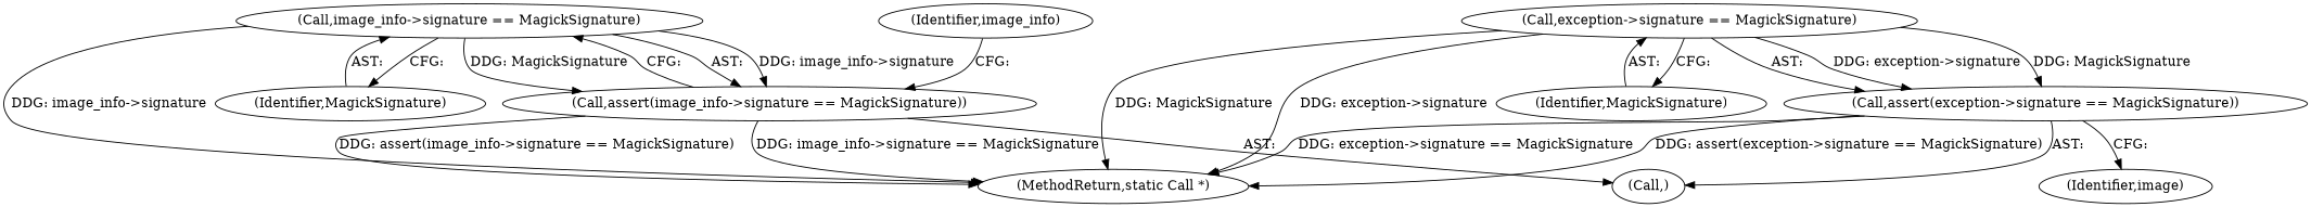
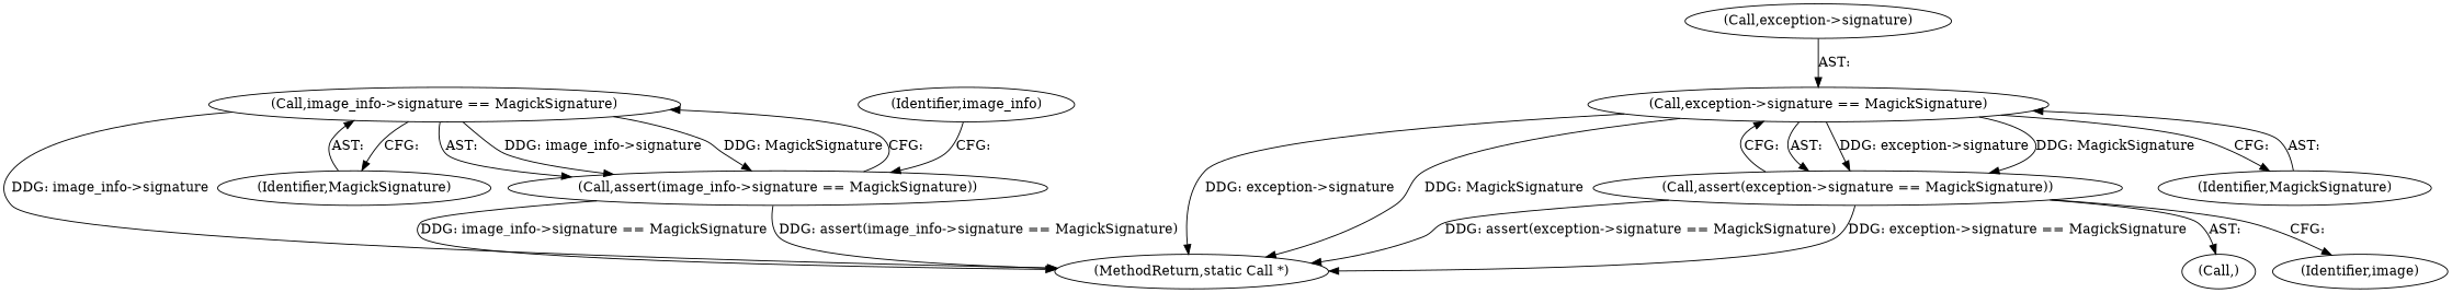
  digraph {
    n1 [label="(Call,image_info->signature == MagickSignature)"]
    n2 [label="(Call,assert(image_info->signature == MagickSignature))"]
    n3 [label="(MethodReturn,static Call *)"]
    n4 [label="(Identifier,MagickSignature)"]
    n5 [label="(Call,)"]
    n6 [label="(Call,exception->signature == MagickSignature)"]
    n7 [label="(Call,assert(exception->signature == MagickSignature))"]
    n8 [label="(Identifier,MagickSignature)"]
    n9 [label="(Identifier,image)"]
    n10 [label="(Identifier,image_info)"]
+   n11 [label="(Call,exception->signature)"]
    n1 -> n2 [label="AST: "]
    n1 -> n2 [label="DDG: image_info->signature"]
    n1 -> n2 [label="DDG: MagickSignature"]
    n1 -> n3 [label="DDG: image_info->signature"]
    n1 -> n4 [label="CFG: "]
    n2 -> n1 [label="CFG: "]
    n2 -> n3 [label="DDG: assert(image_info->signature == MagickSignature)"]
    n2 -> n3 [label="DDG: image_info->signature == MagickSignature"]
-   n2 -> n5 [label="AST: "]
    n4 -> n1 [label="AST: "]
    n6 -> n3 [label="DDG: exception->signature"]
    n6 -> n3 [label="DDG: MagickSignature"]
    n6 -> n7 [label="AST: "]
    n6 -> n7 [label="DDG: exception->signature"]
    n6 -> n7 [label="DDG: MagickSignature"]
    n6 -> n8 [label="CFG: "]
    n7 -> n3 [label="DDG: assert(exception->signature == MagickSignature)"]
    n7 -> n3 [label="DDG: exception->signature == MagickSignature"]
    n7 -> n5 [label="AST: "]
+   n7 -> n6 [label="CFG: "]
    n7 -> n9 [label="CFG: "]
    n8 -> n6 [label="AST: "]
    n10 -> n2 [label="CFG: "]
+   n11 -> n6 [label="AST: "]
  }
